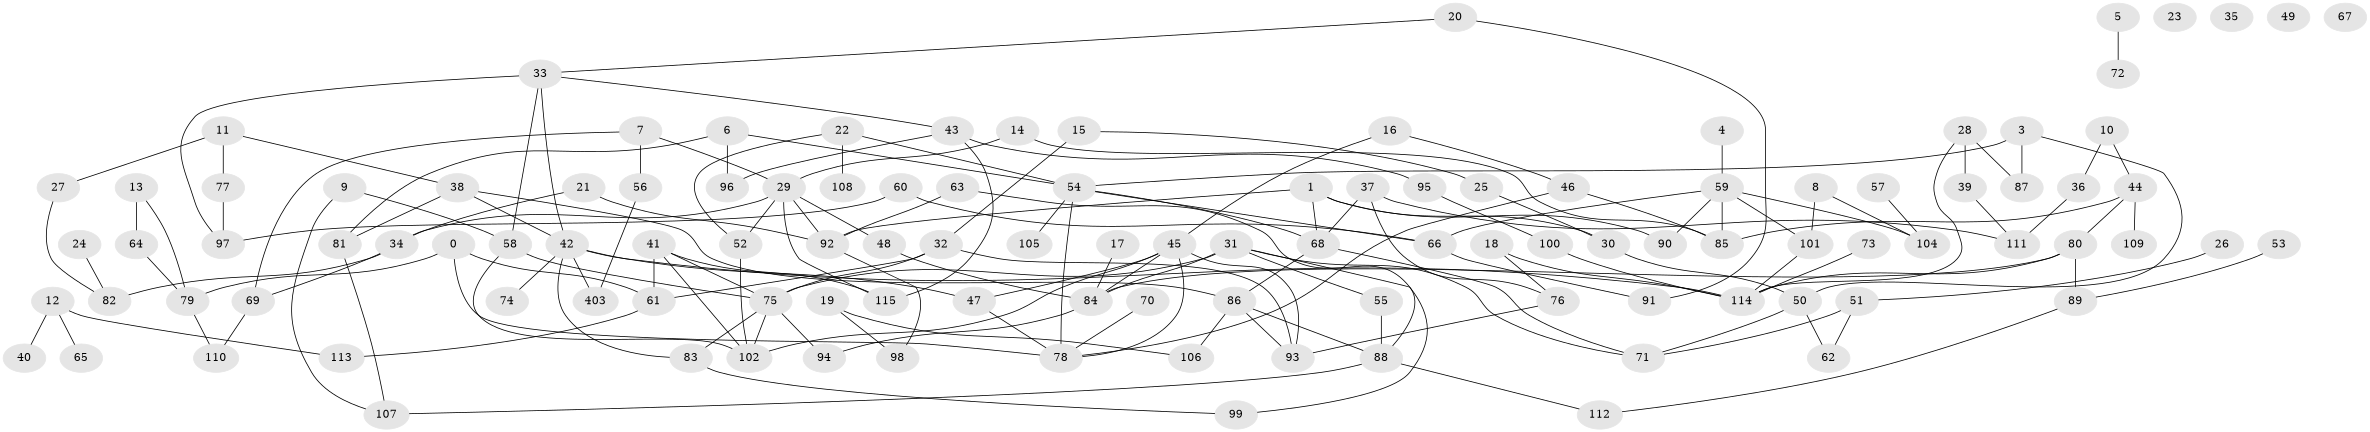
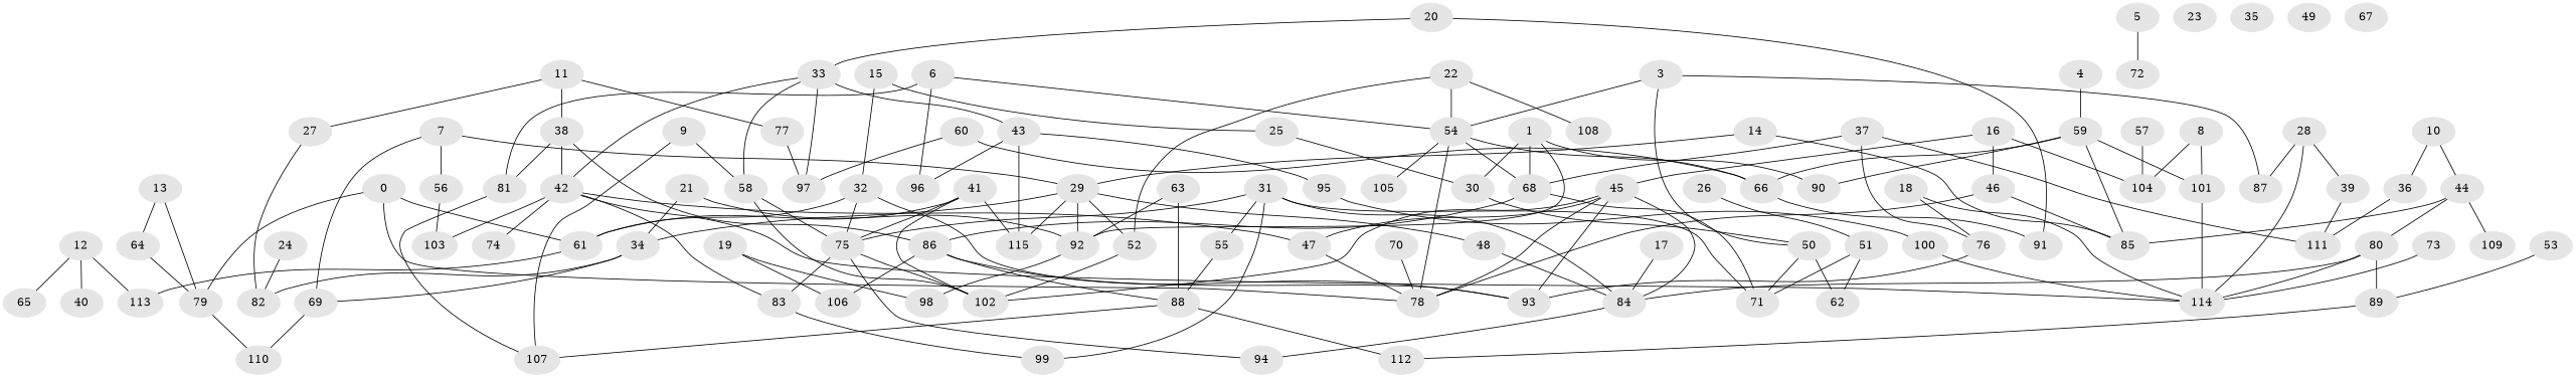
  graph {
    node [color=gray90 style=filled]
    1
    30
    90
    92
    68
    50
    98
    n8 [label=0]
    61
    78
    79
    113
    110
    3
    54
    87
    71
    62
    66
    105
    57
    104
    4
    59
    101
    85
    5
    72
    6
    81
    96
    107
    7
    29
    56
    69
    34
    52
    48
    115
-   103 [label=403]
+   103
    8
    114
    9
    58
    75
    102
    10
    36
    44
    111
    80
    109
    11
    27
    38
    77
    82
    42
    86
    97
    12
    40
    65
    13
    64
    14
    15
    25
    32
    93
    16
    45
    46
    84
    47
    17
    94
    18
    76
    19
    106
    20
    33
    91
    43
    21
    22
    108
    23
    24
    26
    51
    28
    39
    31
    55
    99
    88
    83
    74
    95
    35
    37
    41
    100
    89
    49
    53
    112
    60
    63
    67
    70
    73
    1 -- 30
    1 -- 90
    1 -- 92
    1 -- 68
    30 -- 50
    92 -- 98
    68 -- 71
    68 -- 86
    50 -- 71
    50 -- 62
    n8 -- 61
    n8 -- 78
    n8 -- 79
    61 -- 113
    79 -- 110
    3 -- 50
    3 -- 54
    3 -- 87
    54 -- 68
    54 -- 78
    54 -- 66
    54 -- 105
    66 -- 91
    57 -- 104
    4 -- 59
    59 -- 90
    59 -- 66
    59 -- 101
    59 -- 85
    101 -- 114
    5 -- 72
    6 -- 54
    6 -- 81
    6 -- 96
    81 -- 107
    7 -- 29
    7 -- 56
    7 -- 69
    29 -- 92
    29 -- 34
    29 -- 52
    29 -- 48
    29 -- 115
    56 -- 103
    69 -- 110
    34 -- 69
    34 -- 82
    52 -- 102
    48 -- 84
    8 -- 104
    8 -- 101
    9 -- 107
    9 -- 58
    58 -- 75
    58 -- 102
    75 -- 102
    75 -- 94
    75 -- 83
    10 -- 36
    10 -- 44
    36 -- 111
    44 -- 85
    44 -- 80
    44 -- 109
    80 -- 114
    80 -- 84
    80 -- 89
    11 -- 27
    11 -- 38
    11 -- 77
    27 -- 82
    38 -- 81
    38 -- 42
    38 -- 86
    77 -- 97
    42 -- 103
    42 -- 114
    42 -- 47
    42 -- 83
    42 -- 74
    86 -- 93
    86 -- 106
    86 -- 88
    12 -- 113
    12 -- 40
    12 -- 65
    13 -- 79
    13 -- 64
    64 -- 79
    14 -- 85
    14 -- 29
    15 -- 25
    15 -- 32
    25 -- 30
    32 -- 61
    32 -- 75
    32 -- 93
-   59 -- 104
+   16 -- 104
    16 -- 45
    16 -- 46
    45 -- 78
    45 -- 102
    45 -- 93
    45 -- 84
    45 -- 47
    46 -- 78
    46 -- 85
    84 -- 94
    47 -- 78
    17 -- 84
    18 -- 114
    18 -- 76
    76 -- 93
    19 -- 98
    19 -- 106
    20 -- 33
    20 -- 91
    33 -- 58
    33 -- 42
    33 -- 97
    33 -- 43
    43 -- 96
    43 -- 115
    43 -- 95
    21 -- 92
    21 -- 34
    22 -- 54
    22 -- 52
    22 -- 108
    24 -- 82
    26 -- 51
    51 -- 71
    51 -- 62
    28 -- 87
    28 -- 114
    28 -- 39
    39 -- 111
    31 -- 71
    31 -- 75
    31 -- 84
    31 -- 55
    31 -- 99
    55 -- 88
    88 -- 107
    88 -- 112
    83 -- 99
    95 -- 100
    37 -- 68
    37 -- 111
    37 -- 76
    41 -- 61
    41 -- 115
    41 -- 75
    41 -- 102
    100 -- 114
    89 -- 112
    53 -- 89
    60 -- 66
    60 -- 97
    63 -- 92
    63 -- 88
    70 -- 78
    73 -- 114
  }
